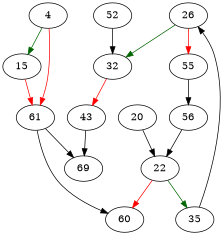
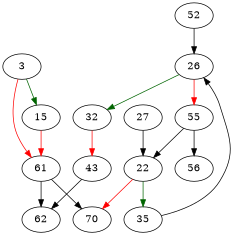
  strict digraph {
-   3 [entry=true label=4]
+   3 [entry=true]
    15
    61
-   62 [label=69]
-   60
-   20
+   62
+   60 [label=70]
+   20 [label=27]
    22
    n8 [label=35]
    26
    32
    55
    43
    56
    52
    3 -> 15 [color=darkgreen cond=true]
    3 -> 61 [color=red cond=false]
    15 -> 61 [color=red cond=false]
    61 -> 62
    61 -> 60
    20 -> 22
    22 -> 60 [color=red cond=false]
    22 -> n8 [color=darkgreen cond=true]
    n8 -> 26
    26 -> 32 [color=darkgreen cond=true]
    26 -> 55 [color=red cond=false]
    32 -> 43 [color=red cond=true]
    55 -> 56
    43 -> 62
-   56 -> 22
-   52 -> 32
+   55 -> 22
+   52 -> 26
  }
